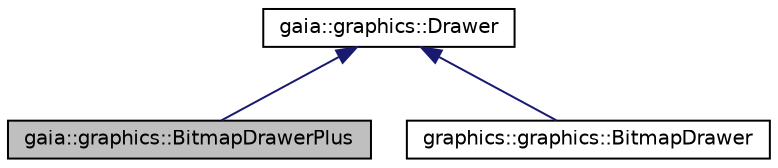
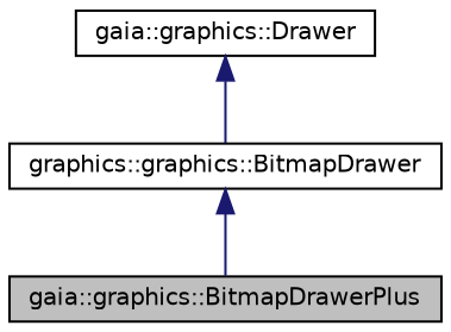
  digraph {
    node [color=black fillcolor=white fontname=Helvetica fontsize=10 shape=record style=filled]
    edge [color=midnightblue dir=back fontname=Helvetica fontsize=10 labelfontname=Helvetica labelfontsize=10 style=solid]
    n1 [fillcolor=grey75 fontcolor=black height=0.2 label="gaia::graphics::BitmapDrawerPlus" width=0.4]
    n2 [height=0.2 label="graphics::graphics::BitmapDrawer" width=0.4]
    n3 [height=0.2 label="gaia::graphics::Drawer" width=0.4]
-   n3 -> n1
+   n2 -> n1
    n3 -> n2
  }
